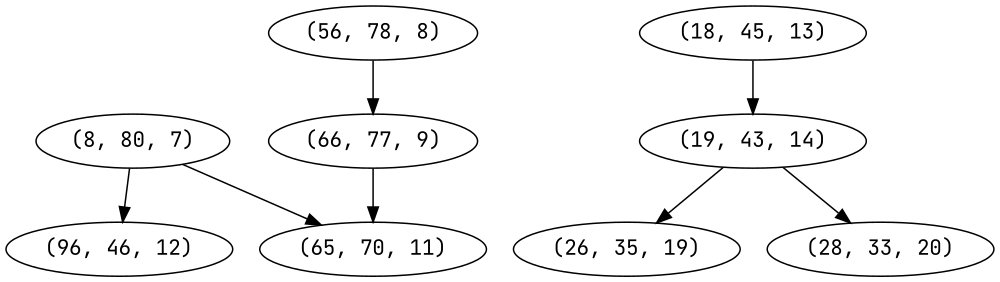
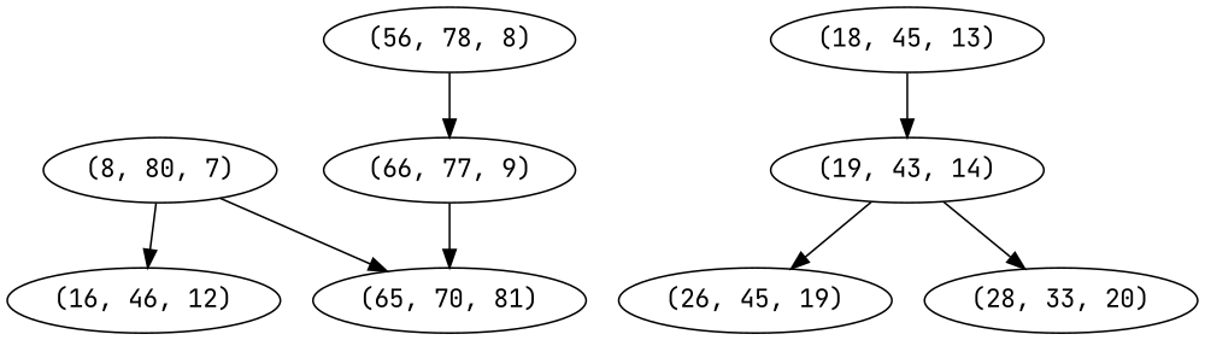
  digraph {
    fontname="JetBrains Mono"
    node [fontname="JetBrains Mono"]
    edge [fontname="JetBrains Mono"]
    "(8, 80, 7)"
-   "(16, 46, 12)" [label="(96, 46, 12)"]
-   "(65, 70, 11)"
+   "(16, 46, 12)"
+   "(65, 70, 11)" [label="(65, 70, 81)"]
    n4 [label="(66, 77, 9)"]
    "(56, 78, 8)"
    "(18, 45, 13)"
    "(19, 43, 14)"
-   "(26, 35, 19)"
+   "(26, 35, 19)" [label="(26, 45, 19)"]
    "(28, 33, 20)"
    "(8, 80, 7)" -> "(16, 46, 12)"
    "(8, 80, 7)" -> "(65, 70, 11)"
    n4 -> "(65, 70, 11)"
    "(56, 78, 8)" -> n4
    "(18, 45, 13)" -> "(19, 43, 14)"
    "(19, 43, 14)" -> "(26, 35, 19)"
    "(19, 43, 14)" -> "(28, 33, 20)"
  }
